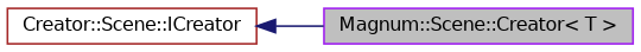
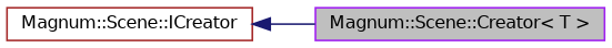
  digraph {
    rankdir=LR
    node [fontname=Helvetica fontsize=10 shape=record style=filled]
    n1 [color=purple fillcolor=grey75 fontcolor=black height=0.2 label="Magnum::Scene::Creator\< T \>" width=0.4]
-   n2 [color=brown fillcolor=white height=0.2 label="Creator::Scene::ICreator" width=0.4]
+   n2 [color=brown fillcolor=white height=0.2 label="Magnum::Scene::ICreator" width=0.4]
    n2 -> n1 [color=midnightblue dir=back fontname=Helvetica fontsize=10 labelfontname=Helvetica labelfontsize=10 style=solid]
  }
